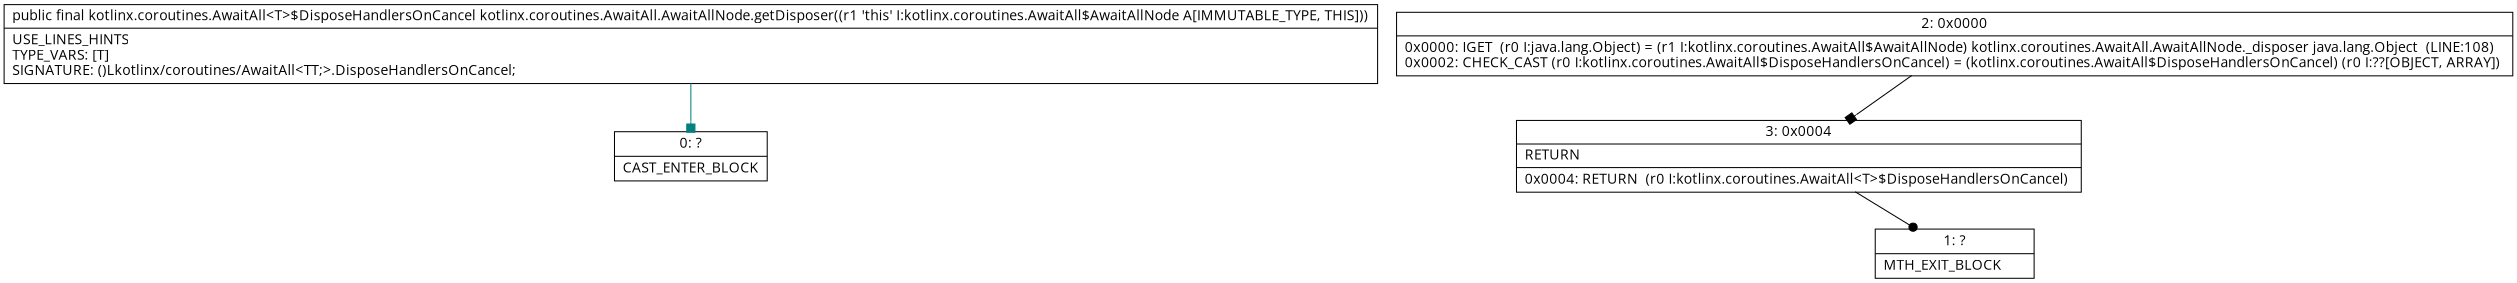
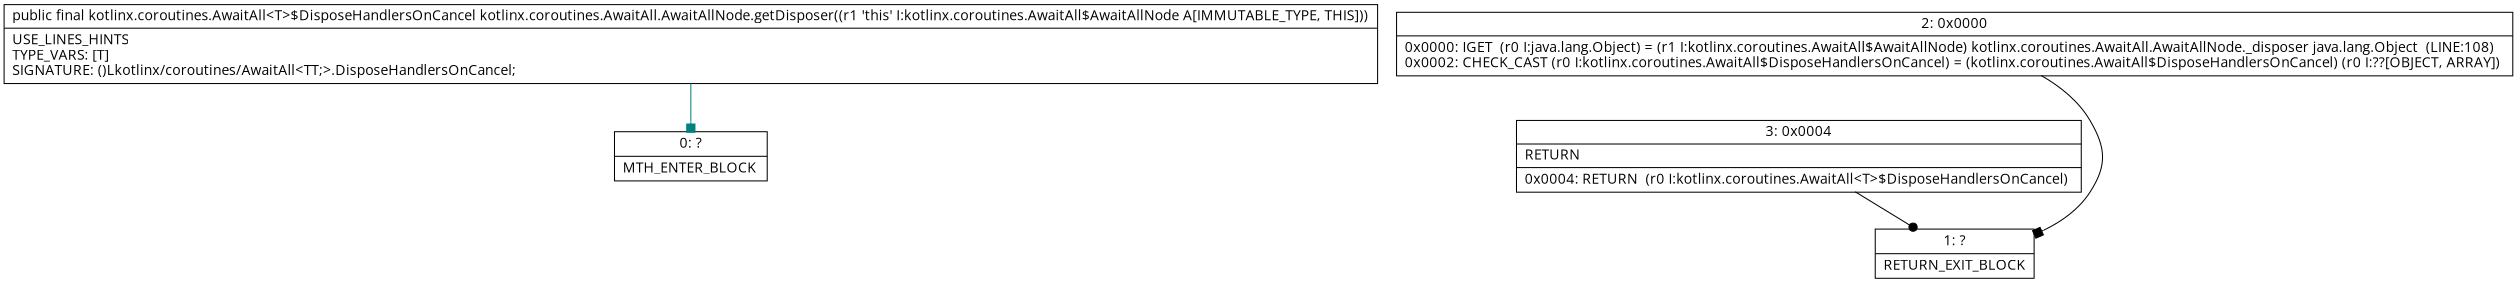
  digraph {
    fontname="Open Sans"
    node [fontname="Open Sans" shape=record]
    edge [arrowhead=box color=black fontname="Open Sans"]
-   n1 [label="{0\:\ ?|CAST_ENTER_BLOCK\l}"]
+   n1 [label="{0\:\ ?|MTH_ENTER_BLOCK\l}"]
    n2 [label="{2\:\ 0x0000|0x0000: IGET  (r0 I:java.lang.Object) = (r1 I:kotlinx.coroutines.AwaitAll$AwaitAllNode) kotlinx.coroutines.AwaitAll.AwaitAllNode._disposer java.lang.Object  (LINE:108)\l0x0002: CHECK_CAST (r0 I:kotlinx.coroutines.AwaitAll$DisposeHandlersOnCancel) = (kotlinx.coroutines.AwaitAll$DisposeHandlersOnCancel) (r0 I:??[OBJECT, ARRAY]) \l}"]
    n3 [label="{3\:\ 0x0004|RETURN\l|0x0004: RETURN  (r0 I:kotlinx.coroutines.AwaitAll\<T\>$DisposeHandlersOnCancel) \l}"]
-   n4 [label="{1\:\ ?|MTH_EXIT_BLOCK\l}"]
+   n4 [label="{1\:\ ?|RETURN_EXIT_BLOCK\l}"]
    n5 [label="{public final kotlinx.coroutines.AwaitAll\<T\>$DisposeHandlersOnCancel kotlinx.coroutines.AwaitAll.AwaitAllNode.getDisposer((r1 'this' I:kotlinx.coroutines.AwaitAll$AwaitAllNode A[IMMUTABLE_TYPE, THIS]))  | USE_LINES_HINTS\lTYPE_VARS: [T]\lSIGNATURE: ()Lkotlinx\/coroutines\/AwaitAll\<TT;\>.DisposeHandlersOnCancel;\l}"]
-   n2 -> n3
+   n2 -> n4
    n3 -> n4 [arrowhead=dot]
    n5 -> n1 [color=teal]
  }
